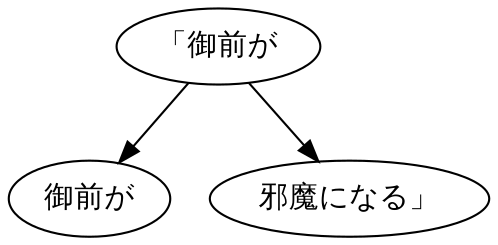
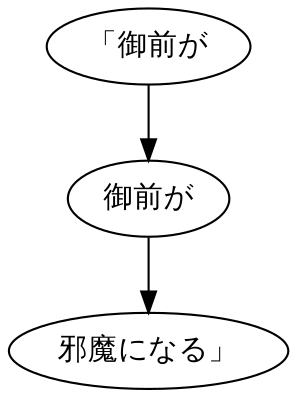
  digraph {
    n1 [label="「御前が"]
    n2 [label="御前が"]
    n3 [label="邪魔になる」"]
    n1 -> n2
-   n1 -> n3
+   n2 -> n3
  }
